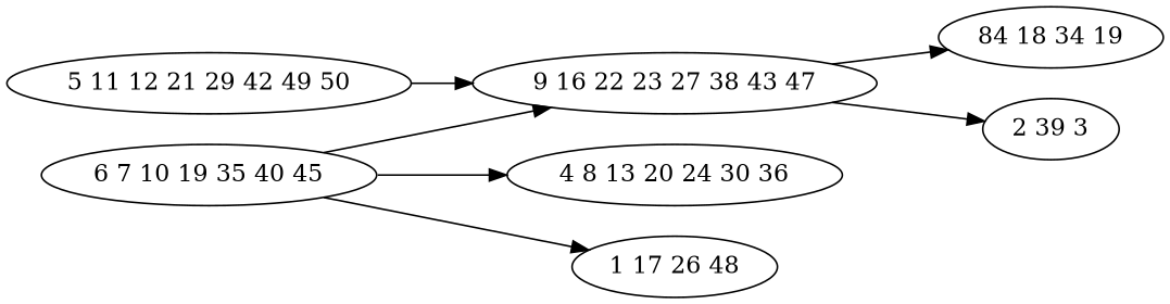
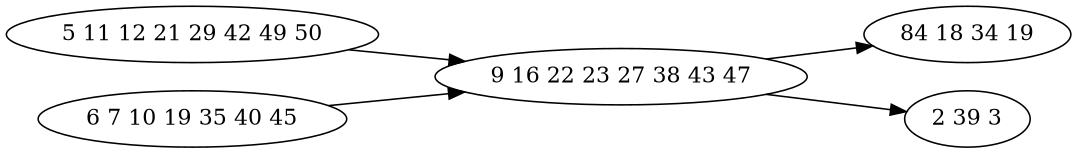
  digraph {
    rankdir=LR
    n1 [label="5 11 12 21 29 42 49 50"]
    n2 [label="9 16 22 23 27 38 43 47"]
    n3 [label="84 18 34 19"]
    n4 [label="2 39 3"]
    n5 [label="6 7 10 19 35 40 45"]
-   n6 [label="4 8 13 20 24 30 36"]
-   n7 [label="1 17 26 48"]
    n1 -> n2
    n2 -> n3
    n2 -> n4
    n5 -> n2
-   n5 -> n6
-   n5 -> n7
  }
